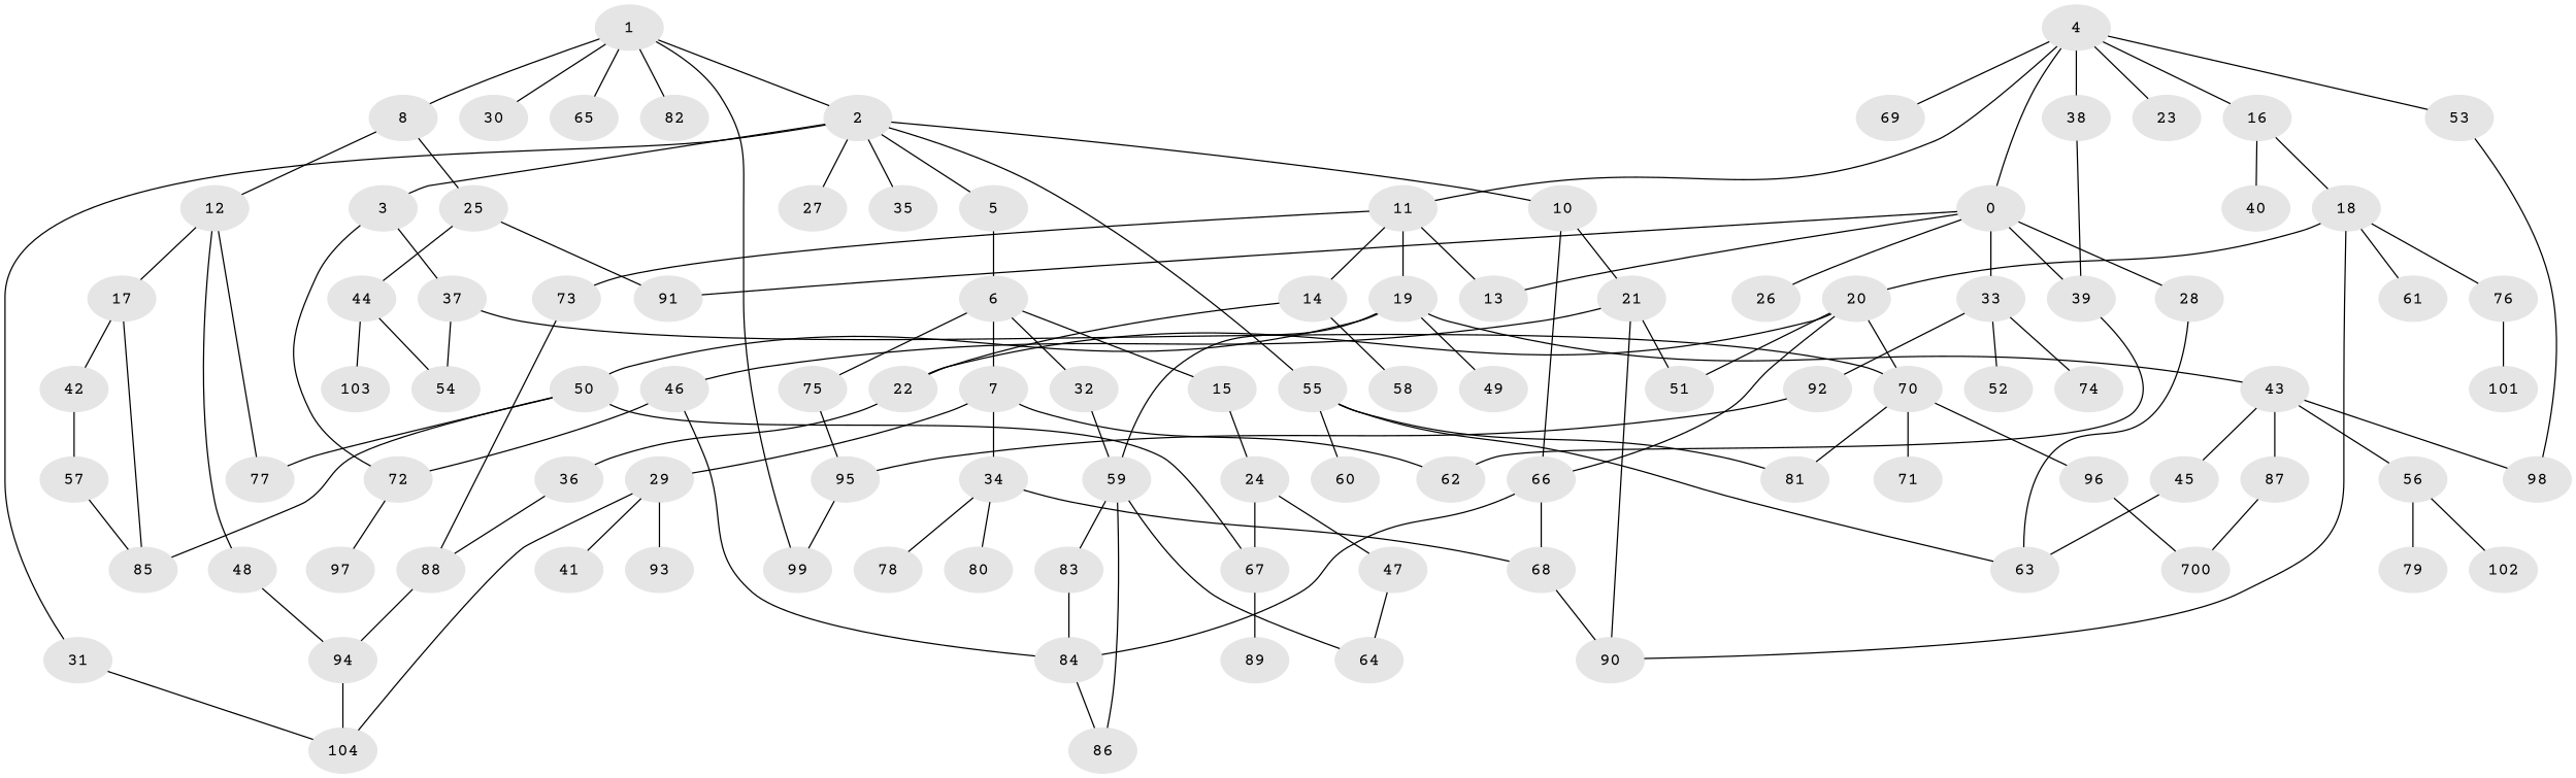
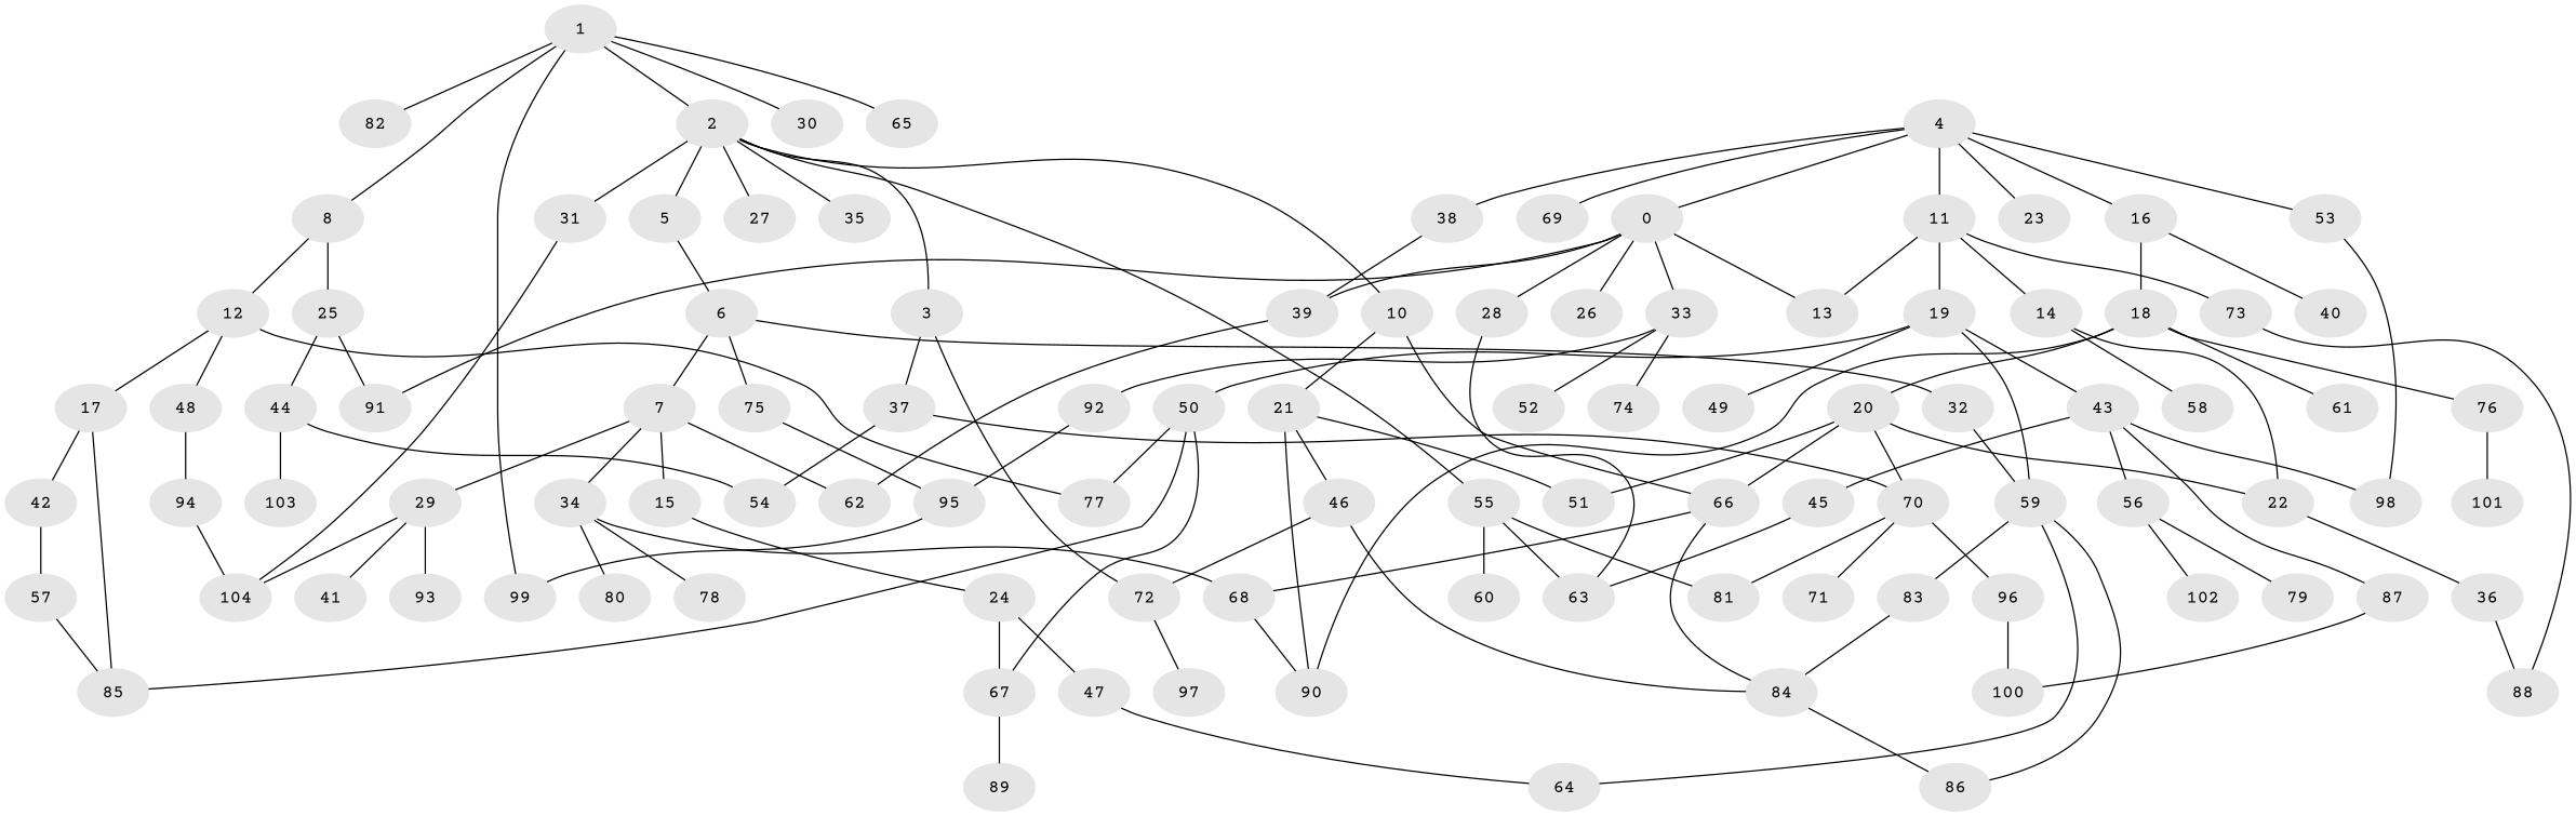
  graph {
    fontname="Courier Prime"
    node [color=gray90 fontname="Courier Prime" style=filled]
    edge [fontname="Courier Prime"]
    1
    2
    8
    30
    65
    82
    99
    3
    5
    10
    27
    31
    35
    55
    12
    25
    37
    72
    n19 [label=0]
    4
    11
    16
    23
    38
    53
    69
    6
    21
    66
    104
    63
    60
    81
    70
    54
    97
    13
    26
    28
    33
    39
    91
    14
    19
    73
    18
    40
    98
    7
    15
    32
    75
    29
    34
    62
    24
    59
    95
    41
    93
    68
    78
    80
    17
    48
    77
    44
    52
    74
    92
    90
    51
    46
    84
    22
    58
    43
    49
    50
    88
    42
    85
    94
    36
    47
    67
    20
    61
    76
    57
    101
    45
    56
    87
    64
    83
    86
    71
    96
    89
    103
    79
    102
-   100 [label=700]
+   100
    1 -- 2
    1 -- 8
    1 -- 30
    1 -- 65
    1 -- 82
    1 -- 99
    2 -- 3
    2 -- 5
    2 -- 10
    2 -- 27
    2 -- 31
    2 -- 35
    2 -- 55
    8 -- 12
    8 -- 25
    3 -- 37
    3 -- 72
    5 -- 6
    10 -- 21
    10 -- 66
    31 -- 104
    55 -- 63
    55 -- 60
    55 -- 81
    12 -- 17
    12 -- 48
    12 -- 77
    25 -- 91
    25 -- 44
    37 -- 70
    37 -- 54
    72 -- 97
    n19 -- 13
    n19 -- 26
    n19 -- 28
    n19 -- 33
    n19 -- 39
    n19 -- 91
    4 -- n19
    4 -- 11
    4 -- 16
    4 -- 23
    4 -- 38
    4 -- 53
    4 -- 69
    11 -- 13
    11 -- 14
    11 -- 19
    11 -- 73
    16 -- 18
    16 -- 40
    38 -- 39
    53 -- 98
    6 -- 7
-   6 -- 15
+   7 -- 15
    6 -- 32
    6 -- 75
    21 -- 90
    21 -- 51
    21 -- 46
    66 -- 68
    66 -- 84
    70 -- 81
    70 -- 71
    70 -- 96
    28 -- 63
    33 -- 52
    33 -- 74
    33 -- 92
    39 -- 62
    14 -- 22
    14 -- 58
    19 -- 59
    19 -- 43
    19 -- 49
    19 -- 50
    73 -- 88
    18 -- 90
    18 -- 20
    18 -- 61
    18 -- 76
    7 -- 29
    7 -- 34
    7 -- 62
    15 -- 24
    32 -- 59
    75 -- 95
    29 -- 104
    29 -- 41
    29 -- 93
    34 -- 68
    34 -- 78
    34 -- 80
    24 -- 47
    24 -- 67
    59 -- 64
    59 -- 83
    59 -- 86
    95 -- 99
    68 -- 90
    17 -- 42
    17 -- 85
    48 -- 94
    44 -- 54
    44 -- 103
    92 -- 95
    46 -- 72
    46 -- 84
    84 -- 86
    22 -- 36
    43 -- 98
    43 -- 45
    43 -- 56
    43 -- 87
    50 -- 77
    50 -- 85
    50 -- 67
-   88 -- 94
    42 -- 57
    94 -- 104
    36 -- 88
    47 -- 64
    67 -- 89
    20 -- 66
    20 -- 70
    20 -- 51
    20 -- 22
    76 -- 101
    57 -- 85
    45 -- 63
    56 -- 79
    56 -- 102
    87 -- 100
    83 -- 84
    96 -- 100
  }
